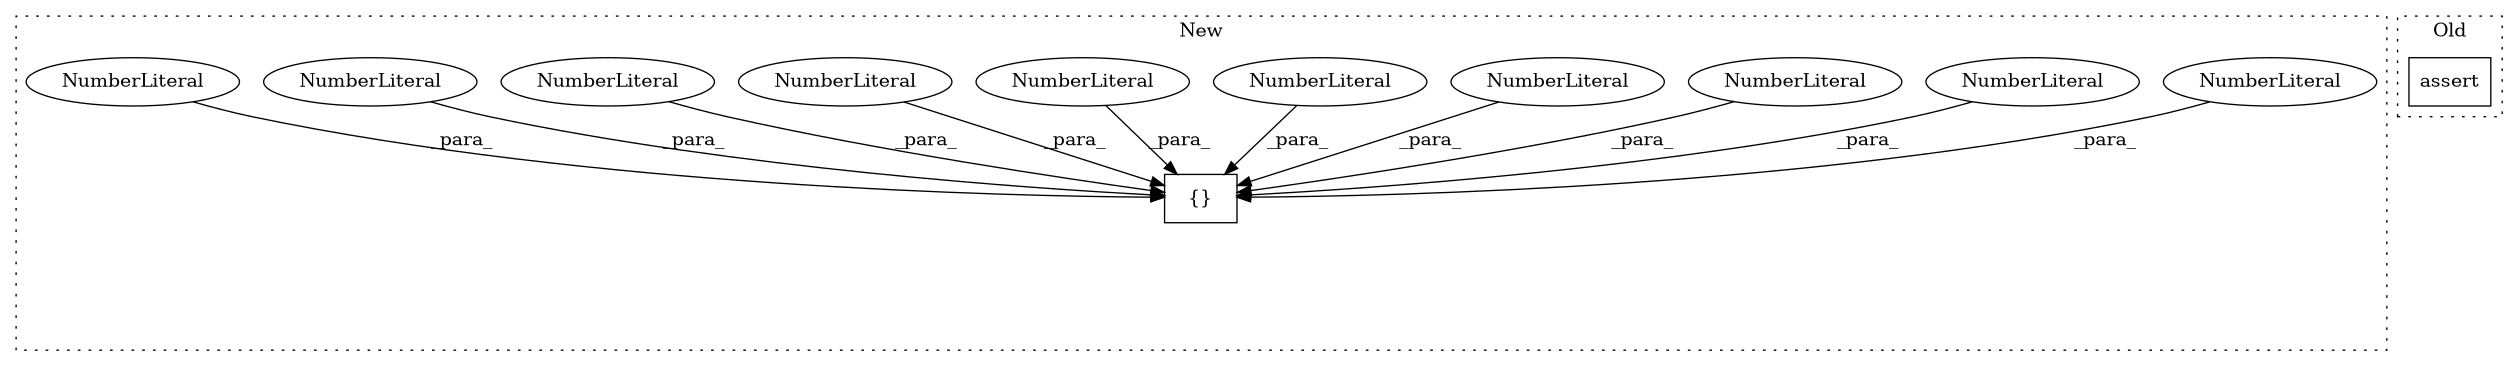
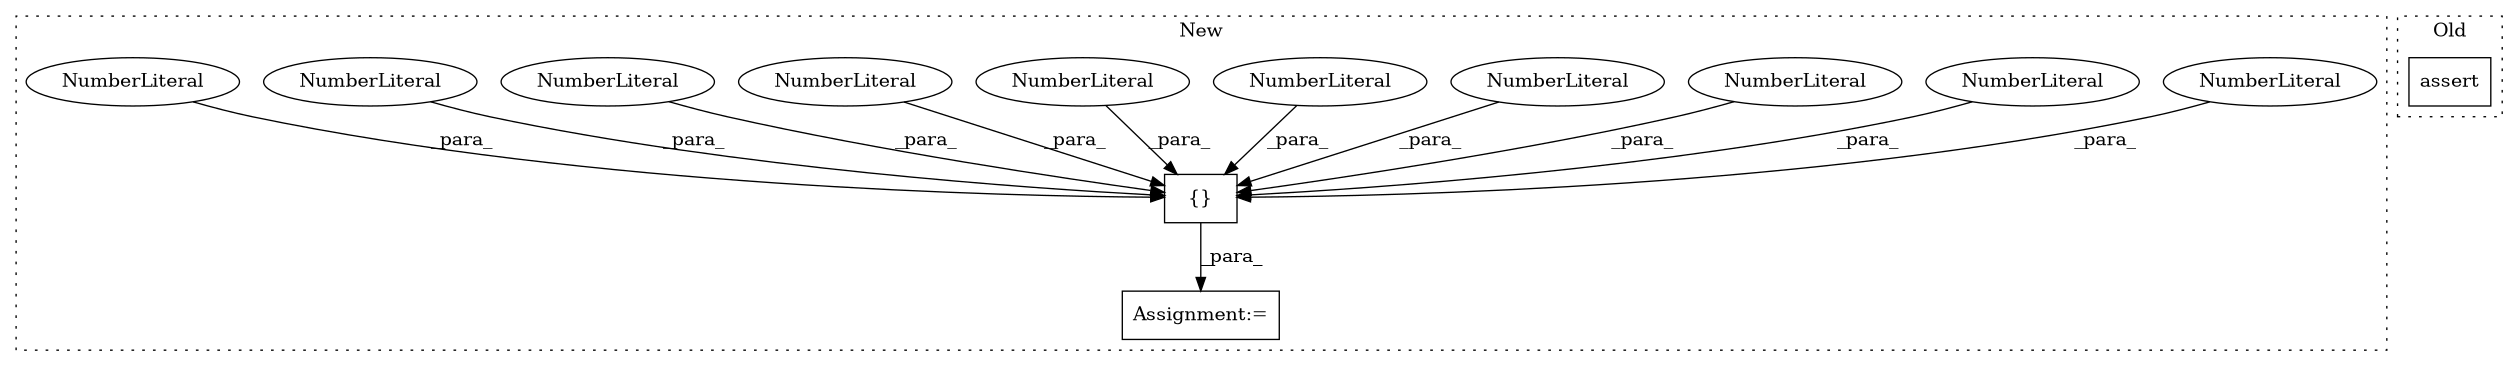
  digraph {
    node [a=34 l=10 shape=ellipse]
    n1 [a=4 l="1,1" label="{}" s="1446,1555" shape=box]
+   n2 [a=7 l=1 label="Assignment:=" s=1436 shape=box]
    n3 [label=NumberLiteral s=1512]
    n4 [l=9 label=NumberLiteral s=1458]
    n5 [label=NumberLiteral s=1468]
    n6 [label=NumberLiteral s=1501]
    n7 [label=NumberLiteral s=1545]
    n8 [label=NumberLiteral s=1523]
    n9 [label=NumberLiteral s=1447]
    n10 [label=NumberLiteral s=1490]
    n11 [label=NumberLiteral s=1534]
    n12 [label=NumberLiteral s=1479]
    n13 [a=32 l="8,1" label=assert s="1793,1830" shape=box]
    subgraph cluster_1 {
      label=New
      style=dotted
      n1
+     n2
      n3
      n4
      n5
      n6
      n7
      n8
      n9
      n10
      n11
      n12
    }
    subgraph cluster_2 {
      label=Old
      style=dotted
      n13
    }
+   n1 -> n2 [label=_para_]
    n3 -> n1 [label=_para_]
    n4 -> n1 [label=_para_]
    n5 -> n1 [label=_para_]
    n6 -> n1 [label=_para_]
    n7 -> n1 [label=_para_]
    n8 -> n1 [label=_para_]
    n9 -> n1 [label=_para_]
    n10 -> n1 [label=_para_]
    n11 -> n1 [label=_para_]
    n12 -> n1 [label=_para_]
  }
